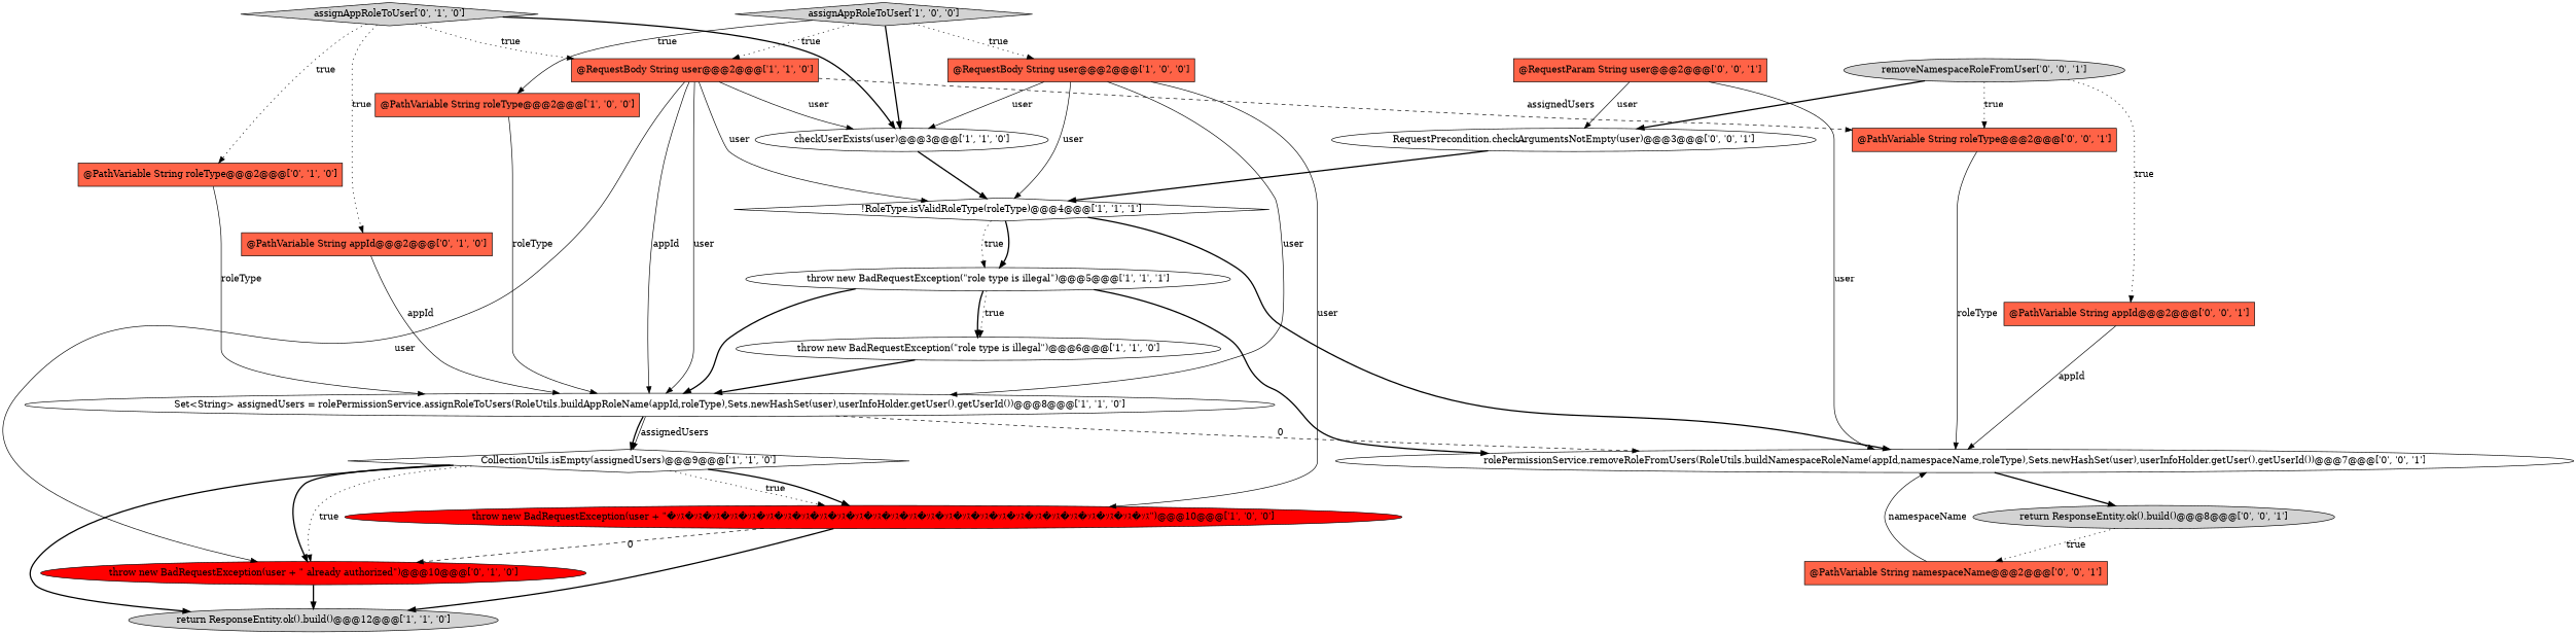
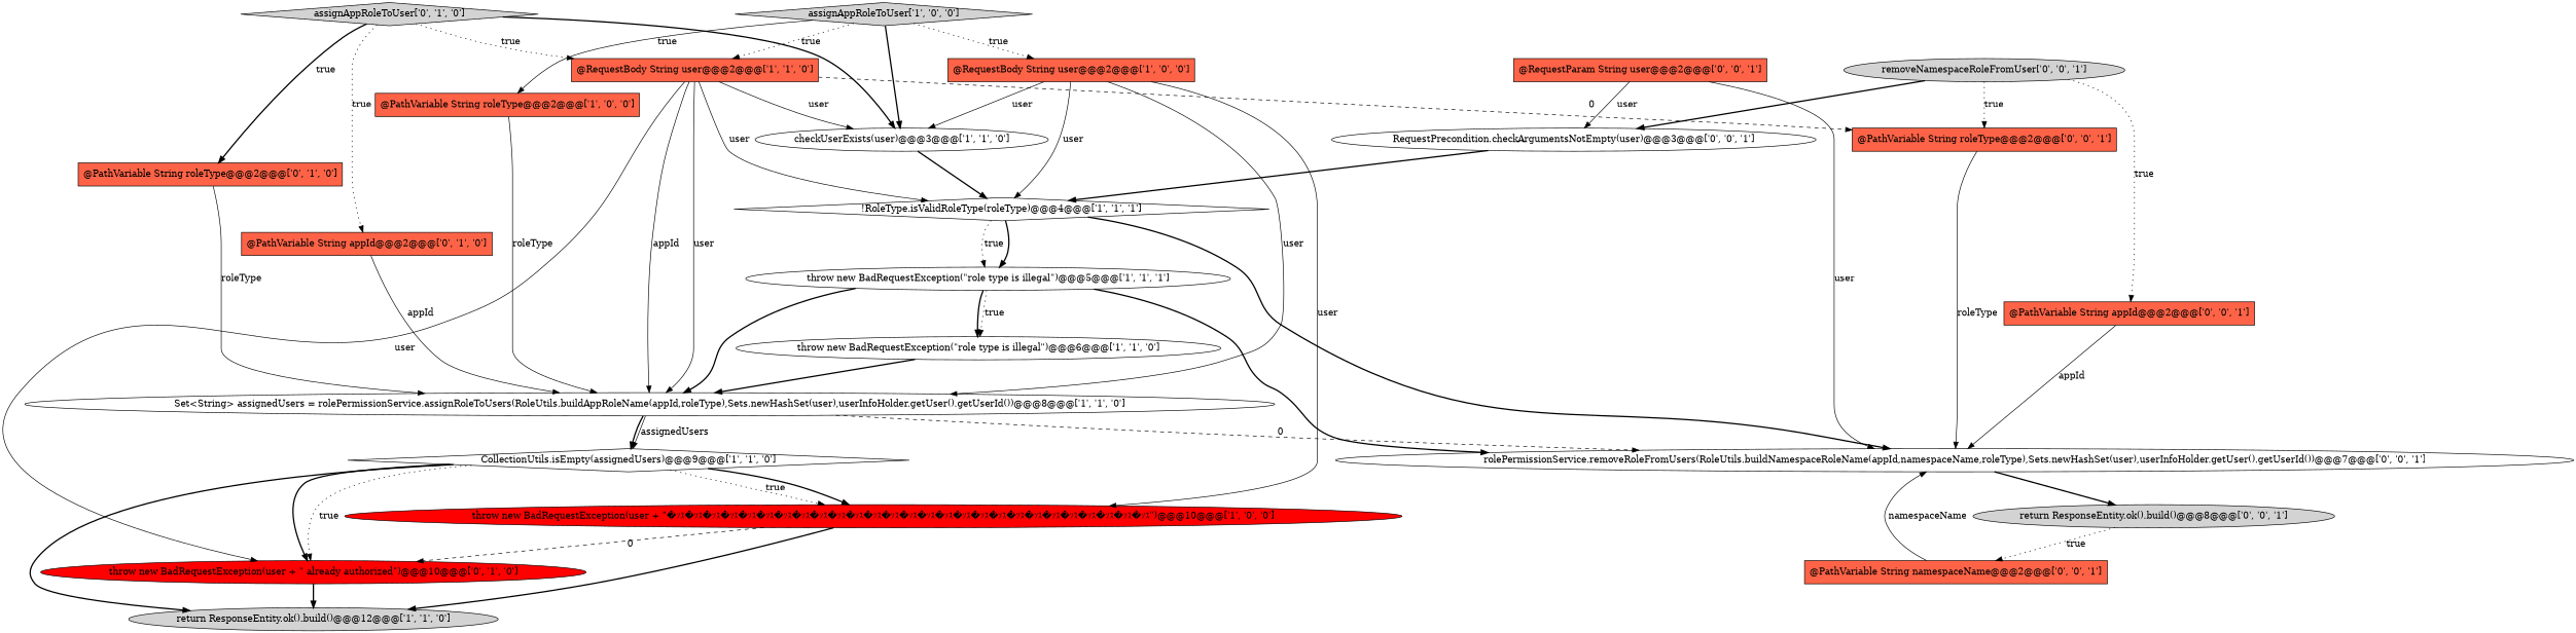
  digraph {
    node [fillcolor=tomato shape=ellipse style=filled]
    edge [style=solid]
    n1 [fillcolor=white label="Set<String> assignedUsers = rolePermissionService.assignRoleToUsers(RoleUtils.buildAppRoleName(appId,roleType),Sets.newHashSet(user),userInfoHolder.getUser().getUserId())@@@8@@@['1', '1', '0']"]
    n2 [fillcolor=white label="rolePermissionService.removeRoleFromUsers(RoleUtils.buildNamespaceRoleName(appId,namespaceName,roleType),Sets.newHashSet(user),userInfoHolder.getUser().getUserId())@@@7@@@['0', '0', '1']"]
    n3 [fillcolor=white label="CollectionUtils.isEmpty(assignedUsers)@@@9@@@['1', '1', '0']" shape=diamond]
    n4 [fillcolor=lightgray label="return ResponseEntity.ok().build()@@@8@@@['0', '0', '1']"]
    n5 [fillcolor=lightgray label="return ResponseEntity.ok().build()@@@12@@@['1', '1', '0']"]
    n6 [fillcolor=red label="throw new BadRequestException(user + \"�ｿｽ�ｿｽ�ｿｽ�ｿｽ�ｿｽ�ｿｽ�ｿｽ�ｿｽ�ｿｽ�ｿｽ�ｿｽ�ｿｽ�ｿｽ�ｿｽ�ｿｽ�ｿｽ�ｿｽ�ｿｽ�ｿｽ�ｿｽ�ｿｽ�ｿｽ�ｿｽ�ｿｽ�ｿｽ�ｿｽ�ｿｽ\")@@@10@@@['1', '0', '0']"]
    n7 [fillcolor=red label="throw new BadRequestException(user + \" already authorized\")@@@10@@@['0', '1', '0']"]
    n8 [fillcolor=white label="RequestPrecondition.checkArgumentsNotEmpty(user)@@@3@@@['0', '0', '1']"]
    n9 [fillcolor=white label="!RoleType.isValidRoleType(roleType)@@@4@@@['1', '1', '1']" shape=diamond]
    n10 [fillcolor=white label="throw new BadRequestException(\"role type is illegal\")@@@5@@@['1', '1', '1']"]
    n11 [label="@PathVariable String roleType@@@2@@@['1', '0', '0']" shape=box]
    n12 [label="@RequestBody String user@@@2@@@['1', '0', '0']" shape=box]
    n13 [fillcolor=white label="checkUserExists(user)@@@3@@@['1', '1', '0']"]
    n14 [label="@PathVariable String namespaceName@@@2@@@['0', '0', '1']" shape=box]
    n15 [label="@PathVariable String roleType@@@2@@@['0', '1', '0']" shape=box]
    n16 [fillcolor=lightgray label="assignAppRoleToUser['1', '0', '0']" shape=diamond]
    n17 [label="@RequestBody String user@@@2@@@['1', '1', '0']" shape=box]
    n18 [label="@PathVariable String roleType@@@2@@@['0', '0', '1']" shape=box]
    n19 [fillcolor=white label="throw new BadRequestException(\"role type is illegal\")@@@6@@@['1', '1', '0']"]
    n20 [label="@RequestParam String user@@@2@@@['0', '0', '1']" shape=box]
    n21 [label="@PathVariable String appId@@@2@@@['0', '0', '1']" shape=box]
    n22 [fillcolor=lightgray label="assignAppRoleToUser['0', '1', '0']" shape=diamond]
    n23 [label="@PathVariable String appId@@@2@@@['0', '1', '0']" shape=box]
    n24 [fillcolor=lightgray label="removeNamespaceRoleFromUser['0', '0', '1']"]
    n1 -> n2 [label=0 style=dashed]
    n1 -> n3 [style=bold]
    n1 -> n3 [label=assignedUsers]
    n2 -> n4 [style=bold]
    n3 -> n5 [style=bold]
    n3 -> n6 [label=true style=dotted]
    n3 -> n6 [style=bold]
    n3 -> n7 [style=bold]
    n3 -> n7 [label=true style=dotted]
    n4 -> n14 [label=true style=dotted]
    n6 -> n5 [style=bold]
    n6 -> n7 [label=0 style=dashed]
    n7 -> n5 [style=bold]
    n8 -> n9 [style=bold]
    n9 -> n2 [style=bold]
    n9 -> n10 [style=bold]
    n9 -> n10 [label=true style=dotted]
    n10 -> n1 [style=bold]
    n10 -> n2 [style=bold]
    n10 -> n19 [label=true style=dotted]
    n10 -> n19 [style=bold]
    n11 -> n1 [label=roleType]
    n12 -> n1 [label=user]
    n12 -> n6 [label=user]
    n12 -> n9 [label=user]
    n12 -> n13 [label=user]
    n13 -> n9 [style=bold]
    n14 -> n2 [label=namespaceName]
    n15 -> n1 [label=roleType]
    n16 -> n11 [label=true]
    n16 -> n12 [label=true style=dotted]
    n16 -> n13 [style=bold]
    n16 -> n17 [label=true style=dotted]
    n17 -> n1 [label=appId]
    n17 -> n1 [label=user]
    n17 -> n7 [label=user]
    n17 -> n9 [label=user]
    n17 -> n13 [label=user]
-   n17 -> n18 [label=assignedUsers style=dashed]
+   n17 -> n18 [label=0 style=dashed]
    n18 -> n2 [label=roleType]
    n19 -> n1 [style=bold]
    n20 -> n2 [label=user]
    n20 -> n8 [label=user]
    n21 -> n2 [label=appId]
    n22 -> n13 [style=bold]
-   n22 -> n15 [label=true style=dotted]
+   n22 -> n15 [label=true style=bold]
    n22 -> n17 [label=true style=dotted]
    n22 -> n23 [label=true style=dotted]
    n23 -> n1 [label=appId]
    n24 -> n8 [style=bold]
    n24 -> n18 [label=true style=dotted]
    n24 -> n21 [label=true style=dotted]
  }
